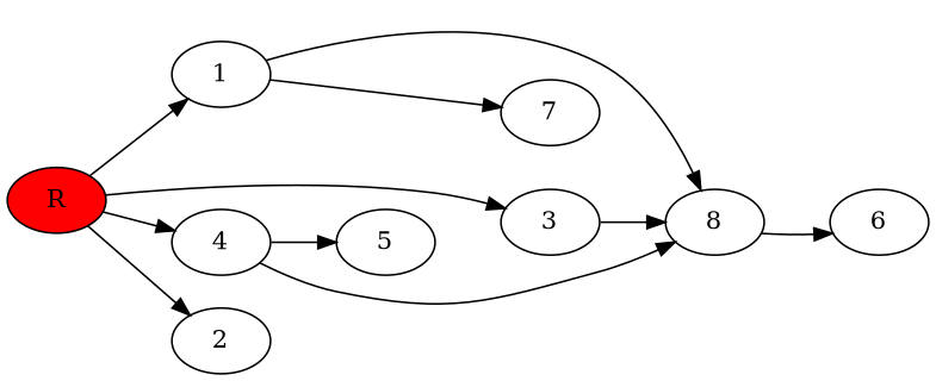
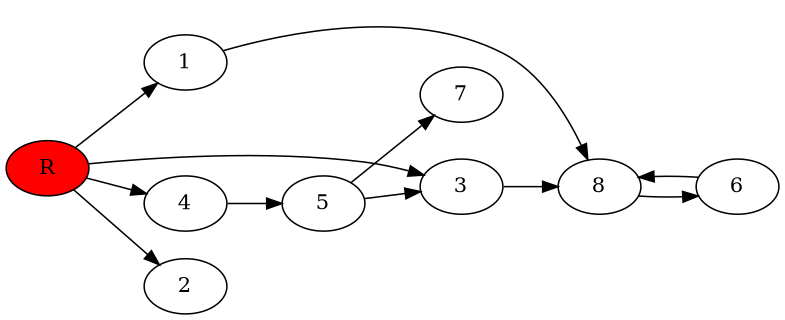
  digraph {
    rankdir=LR
    1
    8
    6
    5
    3
    7
    4
    R [fillcolor="#ff0000" style=filled]
    2
    1 -> 8
    8 -> 6
-   4 -> 8
-   1 -> 7
+   6 -> 8
+   5 -> 3
+   5 -> 7
    3 -> 8
    4 -> 5
    R -> 1
    R -> 3
    R -> 4
    R -> 2
  }
